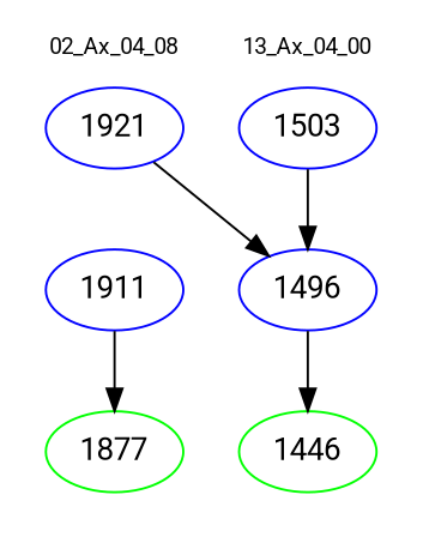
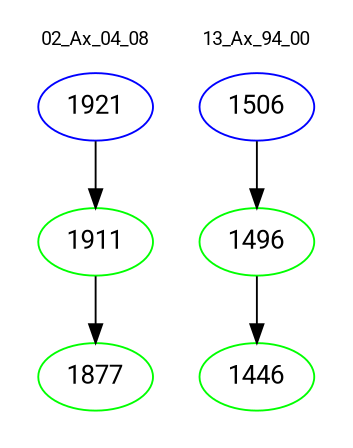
  digraph {
    fontname=Roboto
    node [color=green fontname=Roboto]
    edge [color=black fontname=Roboto]
    n1 [color=blue label=1921]
-   n2 [color=blue label=1911]
+   n2 [label=1911]
    n3 [label=1877]
-   n4 [color=blue label=1503]
-   n5 [color=blue label=1496]
+   n4 [color=blue label=1506]
+   n5 [label=1496]
    n6 [label=1446]
    subgraph cluster_1 {
      color=white
      fontsize=10
      label="02_Ax_04_08"
      n1
      n2
      n3
    }
    subgraph cluster_2 {
      color=white
      fontsize=10
-     label="13_Ax_04_00"
+     label="13_Ax_94_00"
      n4
      n5
      n6
    }
-   n1 -> n5
+   n1 -> n2
    n2 -> n3
    n4 -> n5
    n5 -> n6
  }
